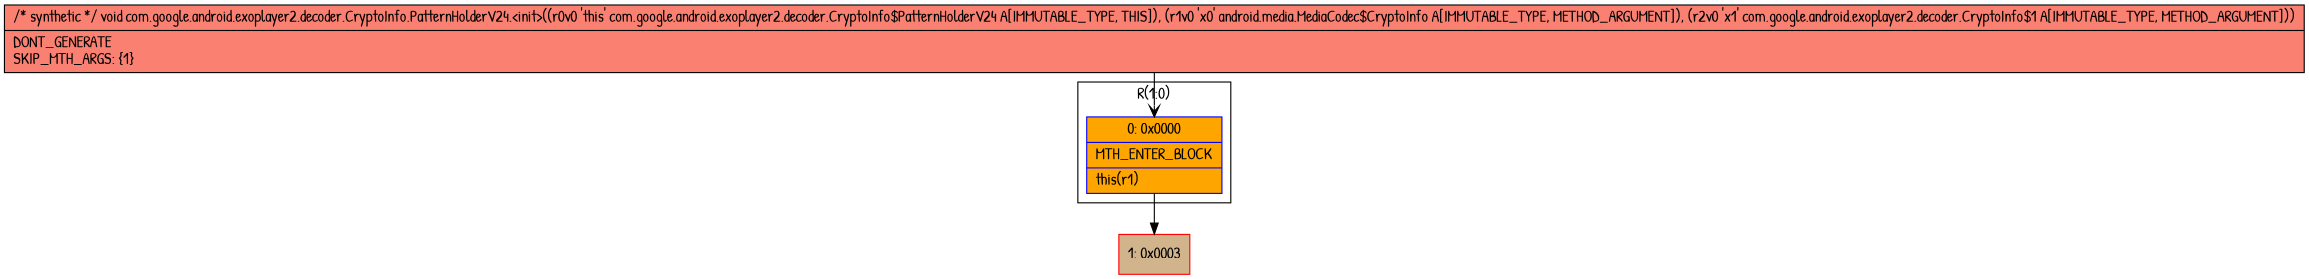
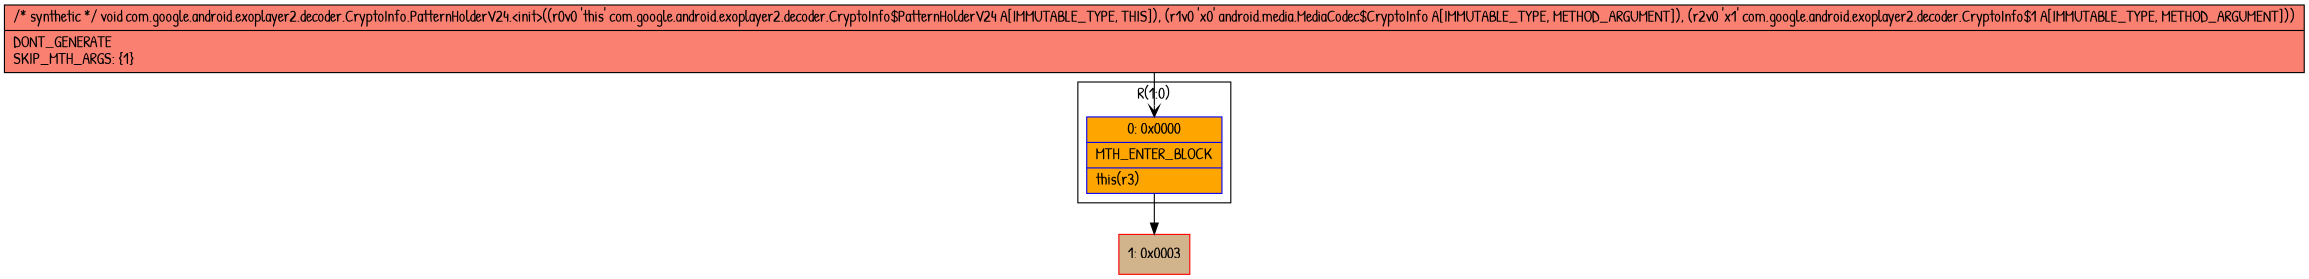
  digraph {
    fontname="Patrick Hand"
    node [shape=record style=filled fontname="Patrick Hand"]
    edge [fontname="Patrick Hand"]
-   n1 [color=blue label="{0\:\ 0x0000|MTH_ENTER_BLOCK\l|this(r1)\l}" fillcolor=orange]
+   n1 [color=blue label="{0\:\ 0x0000|MTH_ENTER_BLOCK\l|this(r3)\l}" fillcolor=orange]
    n2 [color=red label="{1\:\ 0x0003}" fillcolor=tan]
    n3 [label="{\/* synthetic *\/ void com.google.android.exoplayer2.decoder.CryptoInfo.PatternHolderV24.\<init\>((r0v0 'this' com.google.android.exoplayer2.decoder.CryptoInfo$PatternHolderV24 A[IMMUTABLE_TYPE, THIS]), (r1v0 'x0' android.media.MediaCodec$CryptoInfo A[IMMUTABLE_TYPE, METHOD_ARGUMENT]), (r2v0 'x1' com.google.android.exoplayer2.decoder.CryptoInfo$1 A[IMMUTABLE_TYPE, METHOD_ARGUMENT]))  | DONT_GENERATE\lSKIP_MTH_ARGS: \{1\}\l}" fillcolor=salmon]
    subgraph cluster_1 {
      label="R(1:0)"
      n1
    }
    n1 -> n2 [arrowhead=normal]
    n3 -> n1 [arrowhead=vee]
  }
